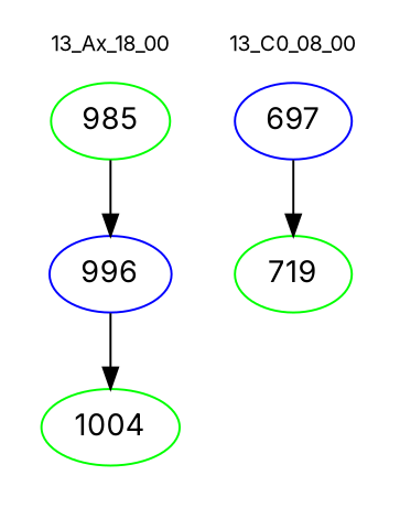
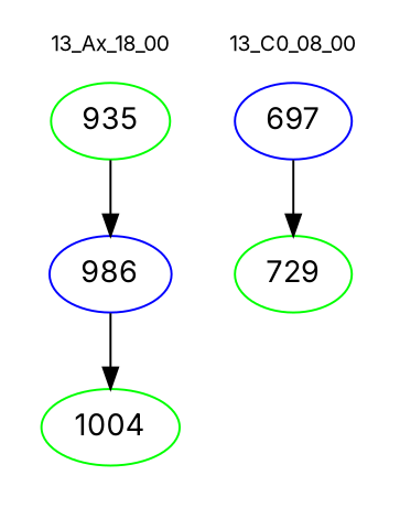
  digraph {
    fontname=Inter
    node [color=green fontname=Inter]
    edge [color=black fontname=Inter]
-   n1 [label=985]
-   n2 [color=blue label=996]
+   n1 [label=935]
+   n2 [color=blue label=986]
    n3 [label=1004]
    n4 [color=blue label=697]
-   n5 [label=719]
+   n5 [label=729]
    subgraph cluster_1 {
      color=white
      fontsize=10
      label="13_Ax_18_00"
      n1
      n2
      n3
    }
    subgraph cluster_2 {
      color=white
      fontsize=10
      label="13_C0_08_00"
      n4
      n5
    }
    n1 -> n2
    n2 -> n3
    n4 -> n5
  }
